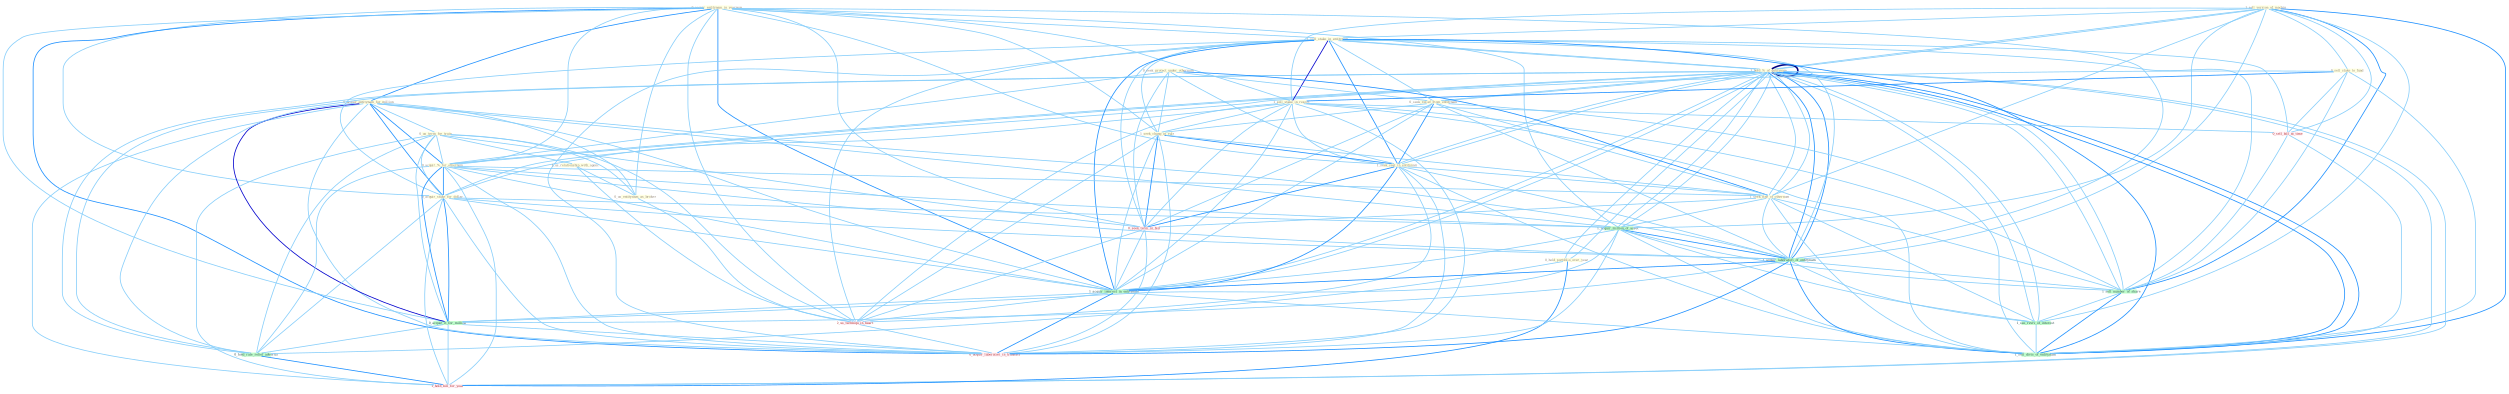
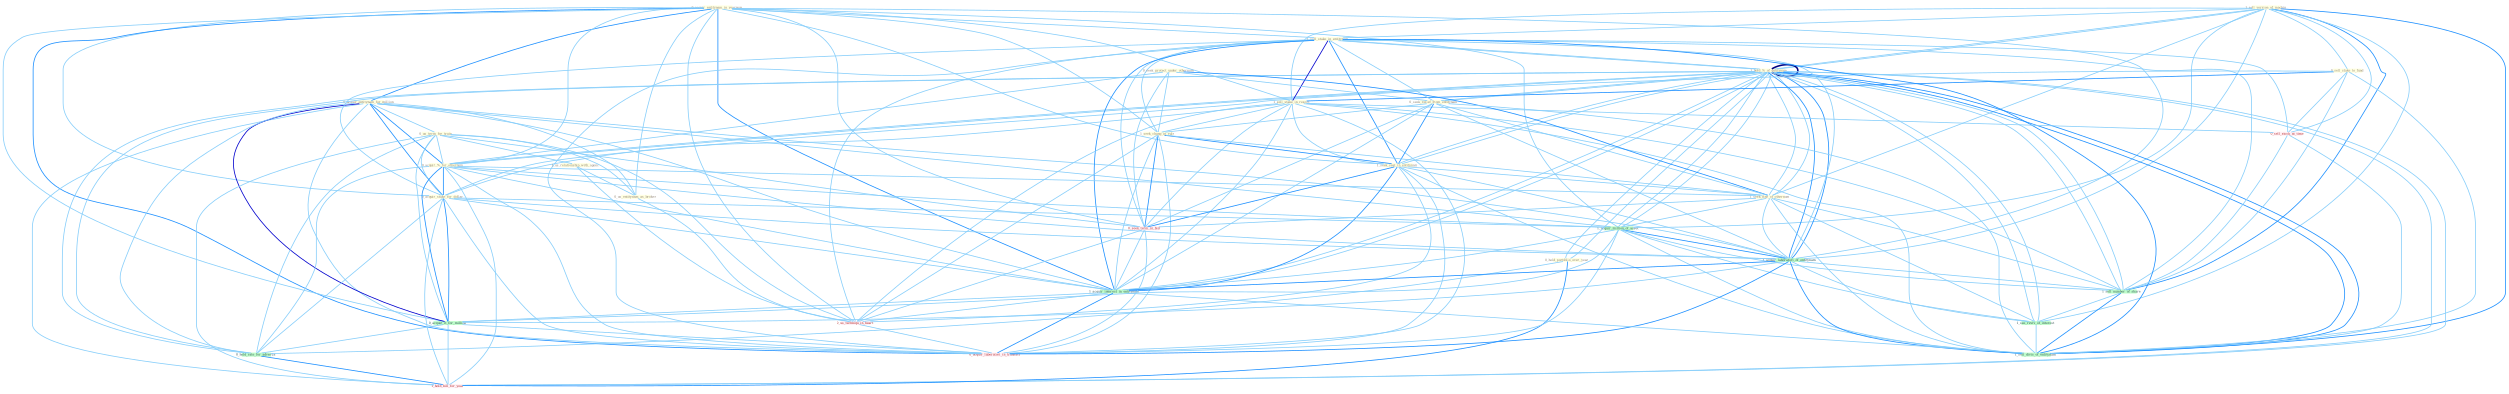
  graph {
    node [color="#ffffe0" fixedsize=true fontcolor="#8b7d6b" fontsize=4 shape=polygon style=filled]
    edge [color="#87cefa" w=1]
    "0_acquir_entitynam_in_yearnum " [height=.06 width=.5]
    "1_sell_version_of_machin " [height=.06 width=.5]
    "0_acquir_entitynam_for_million " [height=.06 width=.5]
    "1_hold_%_of_entitynam " [height=.06 width=.5]
    "0_sell_stake_to_fund " [height=.06 width=.5]
    "1_sell_stake_in_entitynam " [height=.06 width=.5]
    "1_sell_stake_in_resort " [height=.06 width=.5]
    "0_seek_protect_under_othernum " [height=.06 width=.5]
    "0_us_term_for_train " [height=.06 width=.5]
    "0_seek_relief_from_entitynam " [height=.06 width=.5]
    "0_acquir_%_for_othernum " [height=.06 width=.5]
    "0_hold_portfolio_over_year " [height=.06 width=.5]
    "1_us_relationship_with_agenc " [height=.06 width=.5]
    "1_seek_chang_in_rule " [height=.06 width=.5]
    "1_seek_seat_in_entitynam " [height=.06 width=.5]
    "1_seek_fine_of_othernum " [height=.06 width=.5]
    "0_us_entitynam_as_broker " [height=.06 width=.5]
    "0_acquir_stake_for_dollar " [height=.06 width=.5]
    "0_seek_term_in_bid " [color="#fff0f5" fontcolor="#b22222" height=.06 width=.5]
    "0_us_techniqu_in_heart " [color="#fff0f5" fontcolor="#b22222" height=.06 width=.5]
    "0_acquir_laboratori_in_transact " [color="#fff0f5" fontcolor="#b22222" height=.06 width=.5]
-   "0_sell_stock_at_time " [color="#fff0f5" fontcolor="#b22222" height=.06 width=.5 label="0_sell_bill_at_time"]
+   "0_sell_stock_at_time " [color="#fff0f5" fontcolor="#b22222" height=.06 width=.5]
    "1_hold_bill_for_year " [color="#fff0f5" fontcolor="#b22222" height=.06 width=.5]
    "1_acquir_million_of_asset " [color="#BDFCC9" fontcolor="#2f4f4f" height=.06 width=.5]
    "1_acquir_laboratori_of_entitynam " [color="#BDFCC9" fontcolor="#2f4f4f" height=.06 width=.5]
    "1_acquir_interest_in_entitynam " [color="#BDFCC9" fontcolor="#2f4f4f" height=.06 width=.5]
    "0_acquir_it_for_million " [color="#BDFCC9" fontcolor="#2f4f4f" height=.06 width=.5]
    "1_sell_number_of_share " [color="#BDFCC9" fontcolor="#2f4f4f" height=.06 width=.5]
    "1_see_reviv_of_interest " [color="#BDFCC9" fontcolor="#2f4f4f" height=.06 width=.5]
    "1_sell_divis_of_entitynam " [color="#BDFCC9" fontcolor="#2f4f4f" height=.06 width=.5]
-   "0_hold_rate_for_advertis " [color="#BDFCC9" fontcolor="#2f4f4f" height=.06 width=.5 label="0_hold_rate_relief_advertis"]
+   "0_hold_rate_for_advertis " [color="#BDFCC9" fontcolor="#2f4f4f" height=.06 width=.5]
    subgraph sub_1 {
      "0_acquir_entitynam_in_yearnum "
      "1_sell_version_of_machin "
      "0_acquir_entitynam_for_million "
      "1_hold_%_of_entitynam "
      "0_sell_stake_to_fund "
      "1_sell_stake_in_entitynam "
      "1_sell_stake_in_resort "
      "0_seek_protect_under_othernum "
      "0_us_term_for_train "
      "0_seek_relief_from_entitynam "
      "0_acquir_%_for_othernum "
      "0_hold_portfolio_over_year "
      "1_us_relationship_with_agenc "
      "1_seek_chang_in_rule "
      "1_seek_seat_in_entitynam "
      "1_seek_fine_of_othernum "
      "0_us_entitynam_as_broker "
      "0_acquir_stake_for_dollar "
    }
    subgraph sub_2 {
      "0_seek_term_in_bid "
      "0_us_techniqu_in_heart "
      "0_acquir_laboratori_in_transact "
      "0_sell_stock_at_time "
      "1_hold_bill_for_year "
    }
    "0_acquir_entitynam_in_yearnum " -- "0_acquir_entitynam_for_million " [color="#1e90ff" w=2]
    "0_acquir_entitynam_in_yearnum " -- "1_sell_stake_in_entitynam "
    "0_acquir_entitynam_in_yearnum " -- "1_sell_stake_in_resort "
    "0_acquir_entitynam_in_yearnum " -- "0_acquir_%_for_othernum "
    "0_acquir_entitynam_in_yearnum " -- "1_seek_chang_in_rule "
    "0_acquir_entitynam_in_yearnum " -- "1_seek_seat_in_entitynam "
    "0_acquir_entitynam_in_yearnum " -- "0_us_entitynam_as_broker "
    "0_acquir_entitynam_in_yearnum " -- "0_acquir_stake_for_dollar "
    "0_acquir_entitynam_in_yearnum " -- "0_seek_term_in_bid "
    "0_acquir_entitynam_in_yearnum " -- "0_us_techniqu_in_heart "
    "0_acquir_entitynam_in_yearnum " -- "0_acquir_laboratori_in_transact " [color="#1e90ff" w=2]
    "0_acquir_entitynam_in_yearnum " -- "1_acquir_million_of_asset "
    "0_acquir_entitynam_in_yearnum " -- "1_acquir_laboratori_of_entitynam "
    "0_acquir_entitynam_in_yearnum " -- "1_acquir_interest_in_entitynam " [color="#1e90ff" w=2]
    "0_acquir_entitynam_in_yearnum " -- "0_acquir_it_for_million "
    "1_sell_version_of_machin " -- "1_hold_%_of_entitynam "
    "1_sell_version_of_machin " -- "1_hold_%_of_entitynam "
    "1_sell_version_of_machin " -- "0_sell_stake_to_fund "
    "1_sell_version_of_machin " -- "1_sell_stake_in_entitynam "
    "1_sell_version_of_machin " -- "1_sell_stake_in_resort "
    "1_sell_version_of_machin " -- "1_seek_fine_of_othernum "
    "1_sell_version_of_machin " -- "0_sell_stock_at_time "
    "1_sell_version_of_machin " -- "1_acquir_million_of_asset "
    "1_sell_version_of_machin " -- "1_acquir_laboratori_of_entitynam "
    "1_sell_version_of_machin " -- "1_sell_number_of_share " [color="#1e90ff" w=2]
    "1_sell_version_of_machin " -- "1_see_reviv_of_interest "
    "1_sell_version_of_machin " -- "1_sell_divis_of_entitynam " [color="#1e90ff" w=2]
    "0_acquir_entitynam_for_million " -- "0_us_term_for_train "
    "0_acquir_entitynam_for_million " -- "0_acquir_%_for_othernum " [color="#1e90ff" w=2]
    "0_acquir_entitynam_for_million " -- "0_us_entitynam_as_broker "
    "0_acquir_entitynam_for_million " -- "0_acquir_stake_for_dollar " [color="#1e90ff" w=2]
    "0_acquir_entitynam_for_million " -- "0_acquir_laboratori_in_transact "
    "0_acquir_entitynam_for_million " -- "1_hold_bill_for_year "
    "0_acquir_entitynam_for_million " -- "1_acquir_million_of_asset "
    "0_acquir_entitynam_for_million " -- "1_acquir_laboratori_of_entitynam "
    "0_acquir_entitynam_for_million " -- "1_acquir_interest_in_entitynam "
    "0_acquir_entitynam_for_million " -- "0_acquir_it_for_million " [color="#0000cd" w=3]
    "0_acquir_entitynam_for_million " -- "0_hold_rate_for_advertis "
    "1_hold_%_of_entitynam " -- "1_hold_%_of_entitynam " [color="#000080" style=bold w=4]
    "1_hold_%_of_entitynam " -- "1_sell_stake_in_entitynam "
    "1_hold_%_of_entitynam " -- "0_seek_relief_from_entitynam "
    "1_hold_%_of_entitynam " -- "0_seek_relief_from_entitynam "
    "1_hold_%_of_entitynam " -- "0_acquir_%_for_othernum "
    "1_hold_%_of_entitynam " -- "0_acquir_%_for_othernum "
    "1_hold_%_of_entitynam " -- "0_hold_portfolio_over_year "
    "1_hold_%_of_entitynam " -- "0_hold_portfolio_over_year "
    "1_hold_%_of_entitynam " -- "1_seek_seat_in_entitynam "
    "1_hold_%_of_entitynam " -- "1_seek_seat_in_entitynam "
    "1_hold_%_of_entitynam " -- "1_seek_fine_of_othernum "
    "1_hold_%_of_entitynam " -- "1_seek_fine_of_othernum "
    "1_hold_%_of_entitynam " -- "1_hold_bill_for_year "
    "1_hold_%_of_entitynam " -- "1_hold_bill_for_year "
    "1_hold_%_of_entitynam " -- "1_acquir_million_of_asset "
    "1_hold_%_of_entitynam " -- "1_acquir_million_of_asset "
    "1_hold_%_of_entitynam " -- "1_acquir_laboratori_of_entitynam " [color="#1e90ff" w=2]
    "1_hold_%_of_entitynam " -- "1_acquir_laboratori_of_entitynam " [color="#1e90ff" w=2]
    "1_hold_%_of_entitynam " -- "1_acquir_interest_in_entitynam "
    "1_hold_%_of_entitynam " -- "1_acquir_interest_in_entitynam "
    "1_hold_%_of_entitynam " -- "1_sell_number_of_share "
    "1_hold_%_of_entitynam " -- "1_sell_number_of_share "
    "1_hold_%_of_entitynam " -- "1_see_reviv_of_interest "
    "1_hold_%_of_entitynam " -- "1_see_reviv_of_interest "
    "1_hold_%_of_entitynam " -- "1_sell_divis_of_entitynam " [color="#1e90ff" w=2]
    "1_hold_%_of_entitynam " -- "1_sell_divis_of_entitynam " [color="#1e90ff" w=2]
    "1_hold_%_of_entitynam " -- "0_hold_rate_for_advertis "
    "1_hold_%_of_entitynam " -- "0_hold_rate_for_advertis "
    "0_sell_stake_to_fund " -- "1_sell_stake_in_resort " [color="#1e90ff" w=2]
    "0_sell_stake_to_fund " -- "0_acquir_stake_for_dollar "
    "0_sell_stake_to_fund " -- "0_sell_stock_at_time "
    "0_sell_stake_to_fund " -- "1_sell_number_of_share "
    "0_sell_stake_to_fund " -- "1_sell_divis_of_entitynam "
    "1_sell_stake_in_entitynam " -- "1_hold_%_of_entitynam "
    "1_sell_stake_in_entitynam " -- "1_sell_stake_in_resort " [color="#0000cd" w=3]
    "1_sell_stake_in_entitynam " -- "0_seek_relief_from_entitynam "
    "1_sell_stake_in_entitynam " -- "1_seek_chang_in_rule "
    "1_sell_stake_in_entitynam " -- "1_seek_seat_in_entitynam " [color="#1e90ff" w=2]
    "1_sell_stake_in_entitynam " -- "0_acquir_stake_for_dollar "
    "1_sell_stake_in_entitynam " -- "0_seek_term_in_bid "
    "1_sell_stake_in_entitynam " -- "0_us_techniqu_in_heart "
    "1_sell_stake_in_entitynam " -- "0_acquir_laboratori_in_transact "
    "1_sell_stake_in_entitynam " -- "0_sell_stock_at_time "
    "1_sell_stake_in_entitynam " -- "1_acquir_laboratori_of_entitynam "
    "1_sell_stake_in_entitynam " -- "1_acquir_interest_in_entitynam " [color="#1e90ff" w=2]
    "1_sell_stake_in_entitynam " -- "1_sell_number_of_share "
    "1_sell_stake_in_entitynam " -- "1_sell_divis_of_entitynam " [color="#1e90ff" w=2]
    "1_sell_stake_in_resort " -- "1_seek_chang_in_rule "
    "1_sell_stake_in_resort " -- "1_seek_seat_in_entitynam "
    "1_sell_stake_in_resort " -- "0_acquir_stake_for_dollar "
    "1_sell_stake_in_resort " -- "0_seek_term_in_bid "
    "1_sell_stake_in_resort " -- "0_us_techniqu_in_heart "
    "1_sell_stake_in_resort " -- "0_acquir_laboratori_in_transact "
    "1_sell_stake_in_resort " -- "0_sell_stock_at_time "
    "1_sell_stake_in_resort " -- "1_acquir_interest_in_entitynam "
    "1_sell_stake_in_resort " -- "1_sell_number_of_share "
    "1_sell_stake_in_resort " -- "1_sell_divis_of_entitynam "
    "0_seek_protect_under_othernum " -- "0_seek_relief_from_entitynam "
    "0_seek_protect_under_othernum " -- "0_acquir_%_for_othernum "
    "0_seek_protect_under_othernum " -- "1_seek_chang_in_rule "
-   "0_seek_protect_under_othernum " -- "1_seek_seat_in_entitynam "
    "0_seek_protect_under_othernum " -- "1_seek_fine_of_othernum " [color="#1e90ff" w=2]
    "0_seek_protect_under_othernum " -- "0_seek_term_in_bid "
    "0_us_term_for_train " -- "0_acquir_%_for_othernum "
    "0_us_term_for_train " -- "1_us_relationship_with_agenc "
    "0_us_term_for_train " -- "0_us_entitynam_as_broker "
    "0_us_term_for_train " -- "0_acquir_stake_for_dollar "
    "0_us_term_for_train " -- "0_seek_term_in_bid "
    "0_us_term_for_train " -- "0_us_techniqu_in_heart "
    "0_us_term_for_train " -- "1_hold_bill_for_year "
    "0_us_term_for_train " -- "0_acquir_it_for_million "
    "0_us_term_for_train " -- "0_hold_rate_for_advertis "
    "0_seek_relief_from_entitynam " -- "1_seek_chang_in_rule "
    "0_seek_relief_from_entitynam " -- "1_seek_seat_in_entitynam " [color="#1e90ff" w=2]
    "0_seek_relief_from_entitynam " -- "1_seek_fine_of_othernum "
    "0_seek_relief_from_entitynam " -- "0_seek_term_in_bid "
    "0_seek_relief_from_entitynam " -- "1_acquir_laboratori_of_entitynam "
    "0_seek_relief_from_entitynam " -- "1_acquir_interest_in_entitynam "
    "0_seek_relief_from_entitynam " -- "1_sell_divis_of_entitynam "
    "0_acquir_%_for_othernum " -- "1_seek_fine_of_othernum "
    "0_acquir_%_for_othernum " -- "0_acquir_stake_for_dollar " [color="#1e90ff" w=2]
    "0_acquir_%_for_othernum " -- "0_acquir_laboratori_in_transact "
    "0_acquir_%_for_othernum " -- "1_hold_bill_for_year "
    "0_acquir_%_for_othernum " -- "1_acquir_million_of_asset "
    "0_acquir_%_for_othernum " -- "1_acquir_laboratori_of_entitynam "
    "0_acquir_%_for_othernum " -- "1_acquir_interest_in_entitynam "
    "0_acquir_%_for_othernum " -- "0_acquir_it_for_million " [color="#1e90ff" w=2]
    "0_acquir_%_for_othernum " -- "0_hold_rate_for_advertis "
    "0_hold_portfolio_over_year " -- "1_hold_bill_for_year " [color="#1e90ff" w=2]
    "0_hold_portfolio_over_year " -- "0_hold_rate_for_advertis "
    "1_us_relationship_with_agenc " -- "0_us_entitynam_as_broker "
    "1_us_relationship_with_agenc " -- "0_us_techniqu_in_heart "
    "1_seek_chang_in_rule " -- "1_seek_seat_in_entitynam " [color="#1e90ff" w=2]
    "1_seek_chang_in_rule " -- "1_seek_fine_of_othernum "
    "1_seek_chang_in_rule " -- "0_seek_term_in_bid " [color="#1e90ff" w=2]
    "1_seek_chang_in_rule " -- "0_us_techniqu_in_heart "
    "1_seek_chang_in_rule " -- "0_acquir_laboratori_in_transact "
    "1_seek_chang_in_rule " -- "1_acquir_interest_in_entitynam "
    "1_seek_seat_in_entitynam " -- "1_seek_fine_of_othernum "
    "1_seek_seat_in_entitynam " -- "0_seek_term_in_bid " [color="#1e90ff" w=2]
    "1_seek_seat_in_entitynam " -- "0_us_techniqu_in_heart "
    "1_seek_seat_in_entitynam " -- "0_acquir_laboratori_in_transact "
    "1_seek_seat_in_entitynam " -- "1_acquir_laboratori_of_entitynam "
    "1_seek_seat_in_entitynam " -- "1_acquir_interest_in_entitynam " [color="#1e90ff" w=2]
    "1_seek_seat_in_entitynam " -- "1_sell_divis_of_entitynam "
    "1_seek_fine_of_othernum " -- "0_seek_term_in_bid "
    "1_seek_fine_of_othernum " -- "1_acquir_million_of_asset "
    "1_seek_fine_of_othernum " -- "1_acquir_laboratori_of_entitynam "
    "1_seek_fine_of_othernum " -- "1_sell_number_of_share "
    "1_seek_fine_of_othernum " -- "1_see_reviv_of_interest "
    "1_seek_fine_of_othernum " -- "1_sell_divis_of_entitynam "
    "0_us_entitynam_as_broker " -- "0_us_techniqu_in_heart "
    "0_acquir_stake_for_dollar " -- "0_acquir_laboratori_in_transact "
    "0_acquir_stake_for_dollar " -- "1_hold_bill_for_year "
    "0_acquir_stake_for_dollar " -- "1_acquir_million_of_asset "
    "0_acquir_stake_for_dollar " -- "1_acquir_laboratori_of_entitynam "
    "0_acquir_stake_for_dollar " -- "1_acquir_interest_in_entitynam "
    "0_acquir_stake_for_dollar " -- "0_acquir_it_for_million " [color="#1e90ff" w=2]
    "0_acquir_stake_for_dollar " -- "0_hold_rate_for_advertis "
    "0_seek_term_in_bid " -- "0_us_techniqu_in_heart "
    "0_seek_term_in_bid " -- "0_acquir_laboratori_in_transact "
    "0_seek_term_in_bid " -- "1_acquir_interest_in_entitynam "
    "0_us_techniqu_in_heart " -- "0_acquir_laboratori_in_transact "
    "0_sell_stock_at_time " -- "1_sell_number_of_share "
    "0_sell_stock_at_time " -- "1_sell_divis_of_entitynam "
    "1_acquir_million_of_asset " -- "0_acquir_laboratori_in_transact "
    "1_acquir_million_of_asset " -- "1_acquir_laboratori_of_entitynam " [color="#1e90ff" w=2]
    "1_acquir_million_of_asset " -- "1_acquir_interest_in_entitynam "
    "1_acquir_million_of_asset " -- "0_acquir_it_for_million "
    "1_acquir_million_of_asset " -- "1_sell_number_of_share "
    "1_acquir_million_of_asset " -- "1_see_reviv_of_interest "
    "1_acquir_million_of_asset " -- "1_sell_divis_of_entitynam "
    "1_acquir_laboratori_of_entitynam " -- "0_acquir_laboratori_in_transact " [color="#1e90ff" w=2]
    "1_acquir_laboratori_of_entitynam " -- "1_acquir_interest_in_entitynam " [color="#1e90ff" w=2]
    "1_acquir_laboratori_of_entitynam " -- "0_acquir_it_for_million "
    "1_acquir_laboratori_of_entitynam " -- "1_sell_number_of_share "
    "1_acquir_laboratori_of_entitynam " -- "1_see_reviv_of_interest "
    "1_acquir_laboratori_of_entitynam " -- "1_sell_divis_of_entitynam " [color="#1e90ff" w=2]
    "1_acquir_interest_in_entitynam " -- "0_us_techniqu_in_heart "
    "1_acquir_interest_in_entitynam " -- "0_acquir_laboratori_in_transact " [color="#1e90ff" w=2]
    "1_acquir_interest_in_entitynam " -- "0_acquir_it_for_million "
    "1_acquir_interest_in_entitynam " -- "1_sell_divis_of_entitynam "
    "0_acquir_it_for_million " -- "0_acquir_laboratori_in_transact "
    "0_acquir_it_for_million " -- "1_hold_bill_for_year "
    "0_acquir_it_for_million " -- "0_hold_rate_for_advertis "
    "1_sell_number_of_share " -- "1_see_reviv_of_interest "
    "1_sell_number_of_share " -- "1_sell_divis_of_entitynam " [color="#1e90ff" w=2]
    "1_see_reviv_of_interest " -- "1_sell_divis_of_entitynam "
    "0_hold_rate_for_advertis " -- "1_hold_bill_for_year " [color="#1e90ff" w=2]
  }
